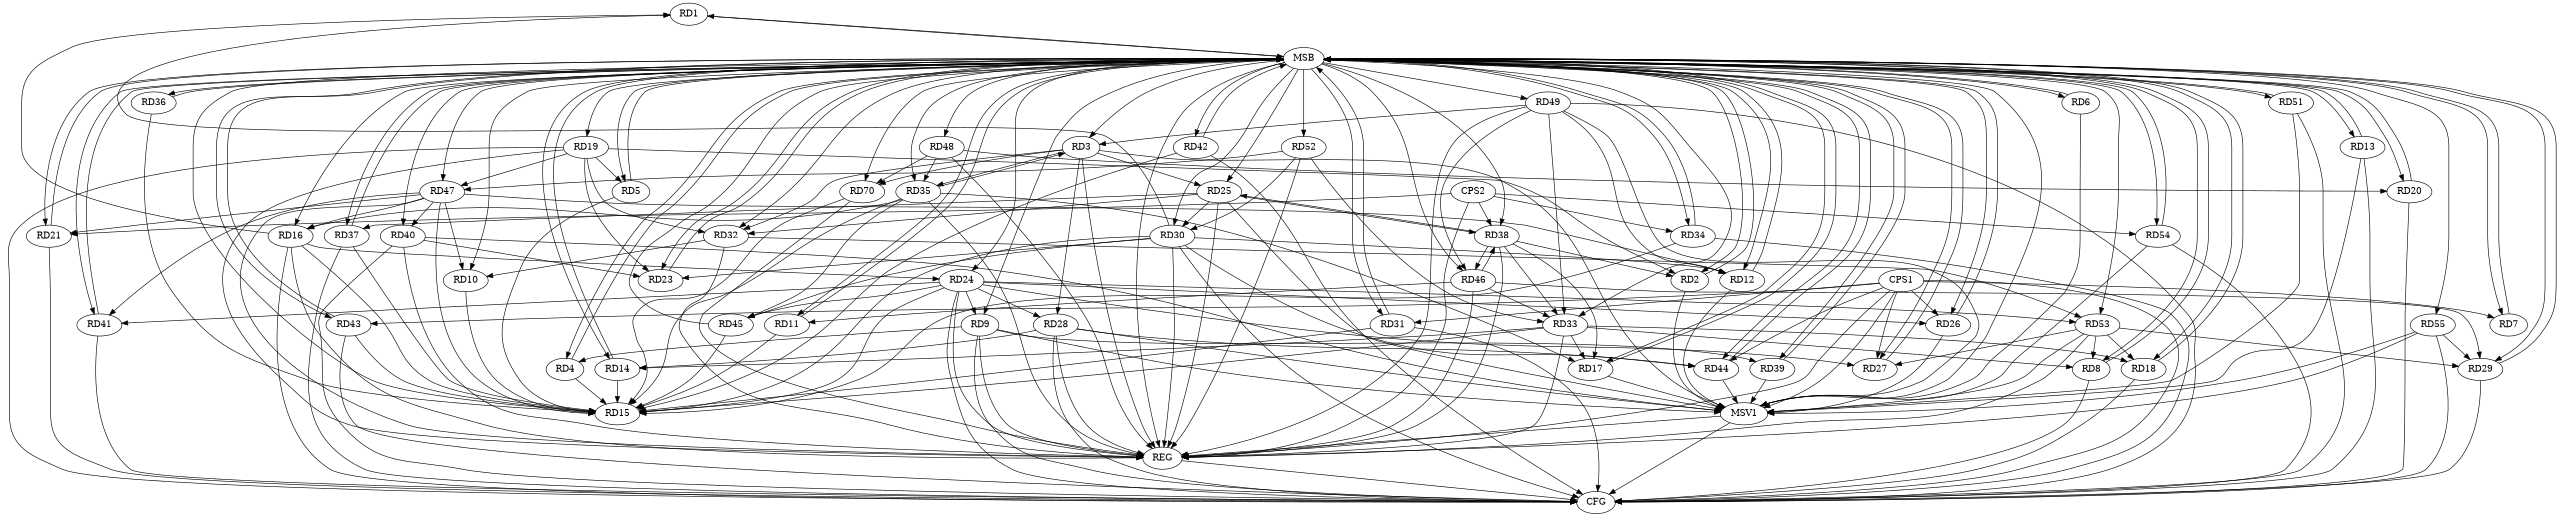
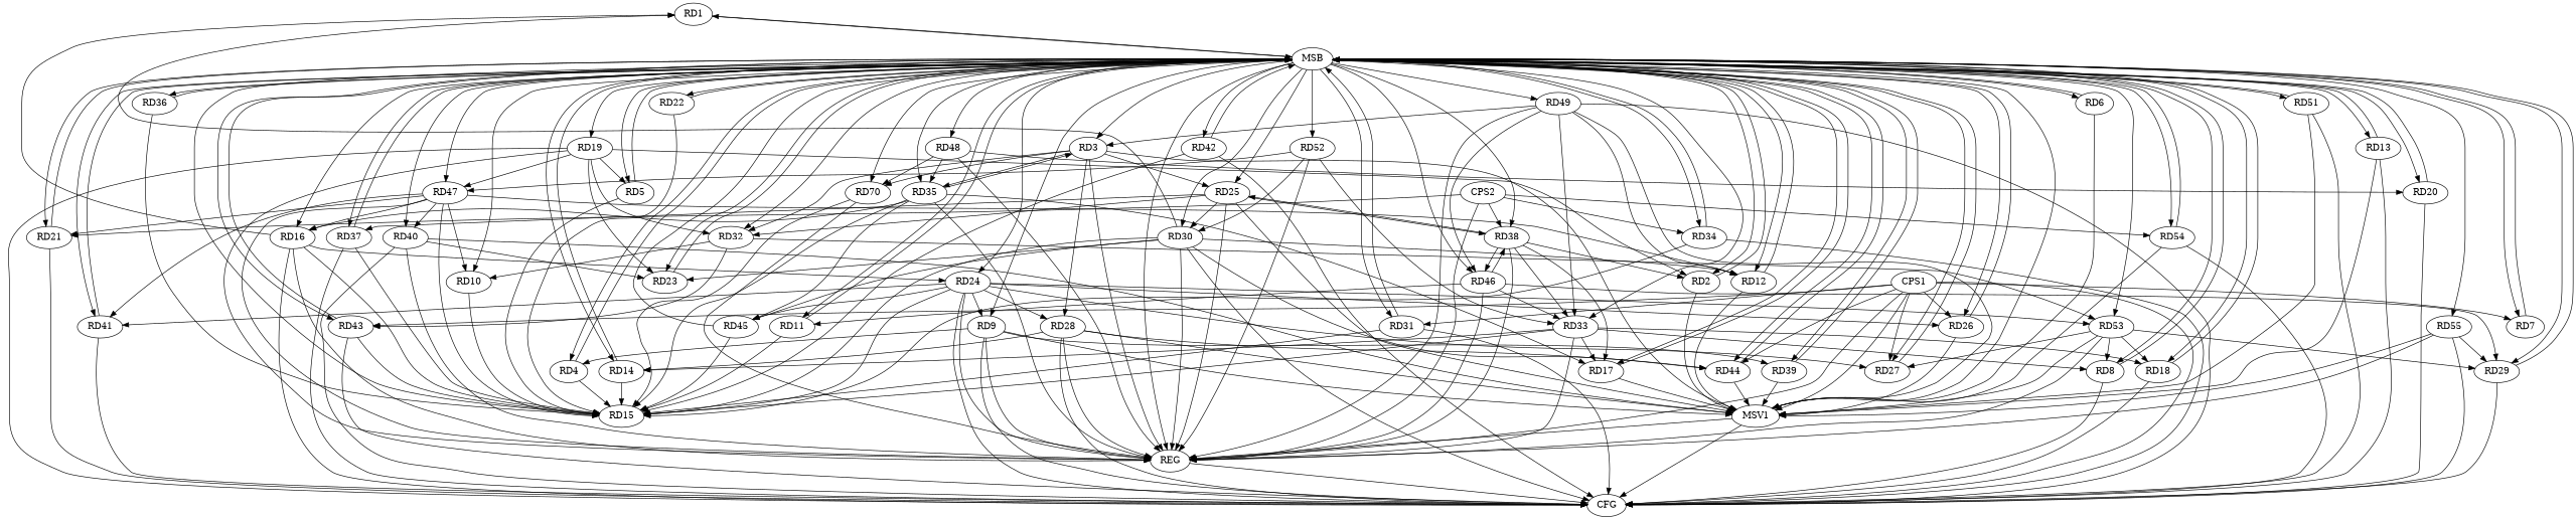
  strict digraph {
    n1 [label=RD1]
    n2 [label=MSB]
    n3 [label=RD2]
    n4 [label=MSV1]
    n5 [label=RD3]
    n6 [label=RD25]
    n7 [label=RD32]
    n8 [label=RD35]
    n9 [label=RD70]
    n10 [label=REG]
    n11 [label=RD4]
    n12 [label=RD5]
    n13 [label=RD6]
    n14 [label=RD7]
    n15 [label=RD8]
    n16 [label=RD9]
    n17 [label=RD39]
    n18 [label=RD10]
    n19 [label=RD11]
    n20 [label=RD12]
    n21 [label=RD13]
    n22 [label=RD14]
    n23 [label=RD16]
    n24 [label=RD24]
    n25 [label=RD17]
    n26 [label=RD18]
    n27 [label=RD19]
    n28 [label=RD23]
    n29 [label=RD47]
    n30 [label=RD20]
    n31 [label=RD21]
+   n32 [label=RD22]
    n33 [label=RD26]
    n34 [label=RD27]
    n35 [label=RD41]
    n36 [label=RD44]
    n37 [label=RD53]
    n38 [label=RD30]
    n39 [label=RD37]
    n40 [label=RD38]
    n41 [label=RD29]
    n42 [label=RD31]
    n43 [label=RD33]
    n44 [label=RD34]
    n45 [label=RD36]
    n46 [label=RD46]
    n47 [label=RD40]
    n48 [label=RD42]
    n49 [label=RD43]
    n50 [label=RD48]
    n51 [label=RD49]
    n52 [label=RD51]
    n53 [label=RD52]
    n54 [label=RD54]
    n55 [label=RD55]
    n56 [label=CFG]
    n57 [label=RD28]
    n58 [label=RD15]
    n59 [label=RD45]
    n60 [label=CPS1]
    n61 [label=CPS2]
    n1 -> n2
    n2 -> n1
    n2 -> n3
    n2 -> n4
    n2 -> n5
    n2 -> n6
    n2 -> n7
    n2 -> n8
    n2 -> n9
    n2 -> n10
    n2 -> n11
    n2 -> n12
    n2 -> n13
    n2 -> n14
    n2 -> n15
    n2 -> n16
    n2 -> n17
    n2 -> n18
    n2 -> n19
    n2 -> n20
    n2 -> n21
    n2 -> n22
    n2 -> n23
    n2 -> n24
    n2 -> n25
    n2 -> n26
    n2 -> n27
    n2 -> n28
    n2 -> n29
    n2 -> n30
    n2 -> n31
+   n2 -> n32
    n2 -> n33
    n2 -> n34
    n2 -> n35
    n2 -> n36
    n2 -> n37
    n2 -> n38
    n2 -> n39
    n2 -> n40
    n2 -> n41
    n2 -> n42
    n2 -> n43
    n2 -> n44
    n2 -> n45
    n2 -> n46
    n2 -> n47
    n2 -> n48
    n2 -> n49
    n2 -> n50
    n2 -> n51
    n2 -> n52
    n2 -> n53
    n2 -> n54
    n2 -> n55
    n3 -> n2
    n3 -> n4
    n4 -> n10
    n4 -> n56
    n5 -> n4
    n5 -> n6
    n5 -> n7
    n5 -> n8
    n5 -> n9
    n5 -> n10
    n5 -> n57
    n6 -> n4
    n6 -> n7
    n6 -> n10
    n6 -> n38
    n6 -> n39
    n6 -> n40
-   n7 -> n10
+   n7 -> n49
    n7 -> n18
    n7 -> n37
    n8 -> n5
    n8 -> n10
    n8 -> n23
    n8 -> n25
    n8 -> n58
    n8 -> n59
    n9 -> n10
    n9 -> n58
    n10 -> n56
    n11 -> n2
    n11 -> n58
    n12 -> n2
    n12 -> n58
    n13 -> n2
    n13 -> n4
    n14 -> n2
    n15 -> n2
    n15 -> n56
    n16 -> n4
    n16 -> n10
    n16 -> n11
    n16 -> n17
    n16 -> n56
    n17 -> n2
    n17 -> n4
    n18 -> n58
    n19 -> n2
    n19 -> n58
    n20 -> n2
    n20 -> n4
    n21 -> n2
    n21 -> n4
    n21 -> n56
    n22 -> n2
    n22 -> n58
    n23 -> n1
    n23 -> n10
    n23 -> n24
    n23 -> n56
    n23 -> n58
    n24 -> n10
    n24 -> n16
    n24 -> n33
    n24 -> n34
    n24 -> n35
    n24 -> n37
    n24 -> n56
    n24 -> n57
    n24 -> n58
    n24 -> n59
    n25 -> n2
    n25 -> n4
    n26 -> n2
    n26 -> n56
    n27 -> n3
    n27 -> n7
    n27 -> n10
    n27 -> n12
    n27 -> n28
    n27 -> n29
    n27 -> n56
    n28 -> n2
    n29 -> n10
    n29 -> n18
    n29 -> n20
    n29 -> n23
    n29 -> n31
    n29 -> n35
    n29 -> n47
    n29 -> n58
    n30 -> n2
    n30 -> n56
    n31 -> n2
    n31 -> n56
+   n32 -> n2
+   n32 -> n58
    n33 -> n2
    n33 -> n4
    n34 -> n2
    n35 -> n2
    n35 -> n56
    n36 -> n2
    n36 -> n4
    n37 -> n4
    n37 -> n10
    n37 -> n15
    n37 -> n26
    n37 -> n34
    n37 -> n41
    n38 -> n1
    n38 -> n10
    n38 -> n20
    n38 -> n28
    n38 -> n36
    n38 -> n56
    n38 -> n58
    n38 -> n59
    n39 -> n2
    n39 -> n56
    n39 -> n58
    n40 -> n3
    n40 -> n6
    n40 -> n10
    n40 -> n25
    n40 -> n43
    n40 -> n46
    n41 -> n2
    n41 -> n56
    n42 -> n2
    n42 -> n56
    n42 -> n58
    n43 -> n10
    n43 -> n15
    n43 -> n22
    n43 -> n25
    n43 -> n26
    n43 -> n58
    n44 -> n2
    n44 -> n56
    n44 -> n58
    n45 -> n2
    n45 -> n58
    n46 -> n10
    n46 -> n19
    n46 -> n40
    n46 -> n41
    n46 -> n43
    n47 -> n4
    n47 -> n10
    n47 -> n28
    n47 -> n56
    n48 -> n2
    n48 -> n56
    n48 -> n58
    n49 -> n2
    n49 -> n56
    n49 -> n58
    n50 -> n8
    n50 -> n9
    n50 -> n10
    n50 -> n30
    n51 -> n4
    n51 -> n5
    n51 -> n10
    n51 -> n20
    n51 -> n43
    n51 -> n46
    n51 -> n56
    n52 -> n2
    n52 -> n4
    n52 -> n56
    n53 -> n10
    n53 -> n29
    n53 -> n38
    n53 -> n43
    n54 -> n2
    n54 -> n4
    n54 -> n56
    n55 -> n4
    n55 -> n10
    n55 -> n41
    n55 -> n56
    n57 -> n4
    n57 -> n10
    n57 -> n22
    n57 -> n36
    n57 -> n56
    n58 -> n2
    n59 -> n2
    n59 -> n58
    n60 -> n4
    n60 -> n10
    n60 -> n14
    n60 -> n33
    n60 -> n34
    n60 -> n36
    n60 -> n42
    n60 -> n49
    n60 -> n56
    n61 -> n10
    n61 -> n31
    n61 -> n40
    n61 -> n44
    n61 -> n54
  }
